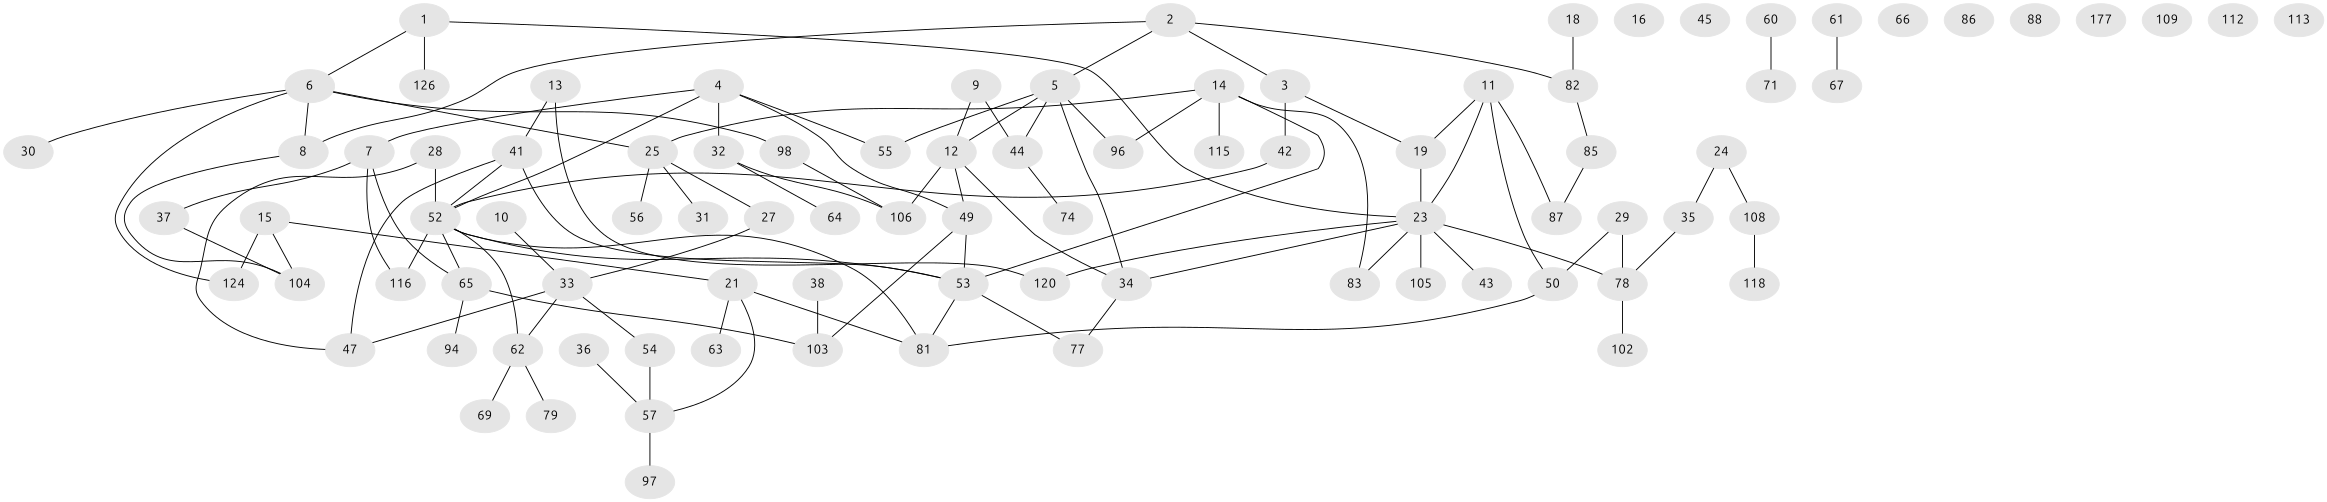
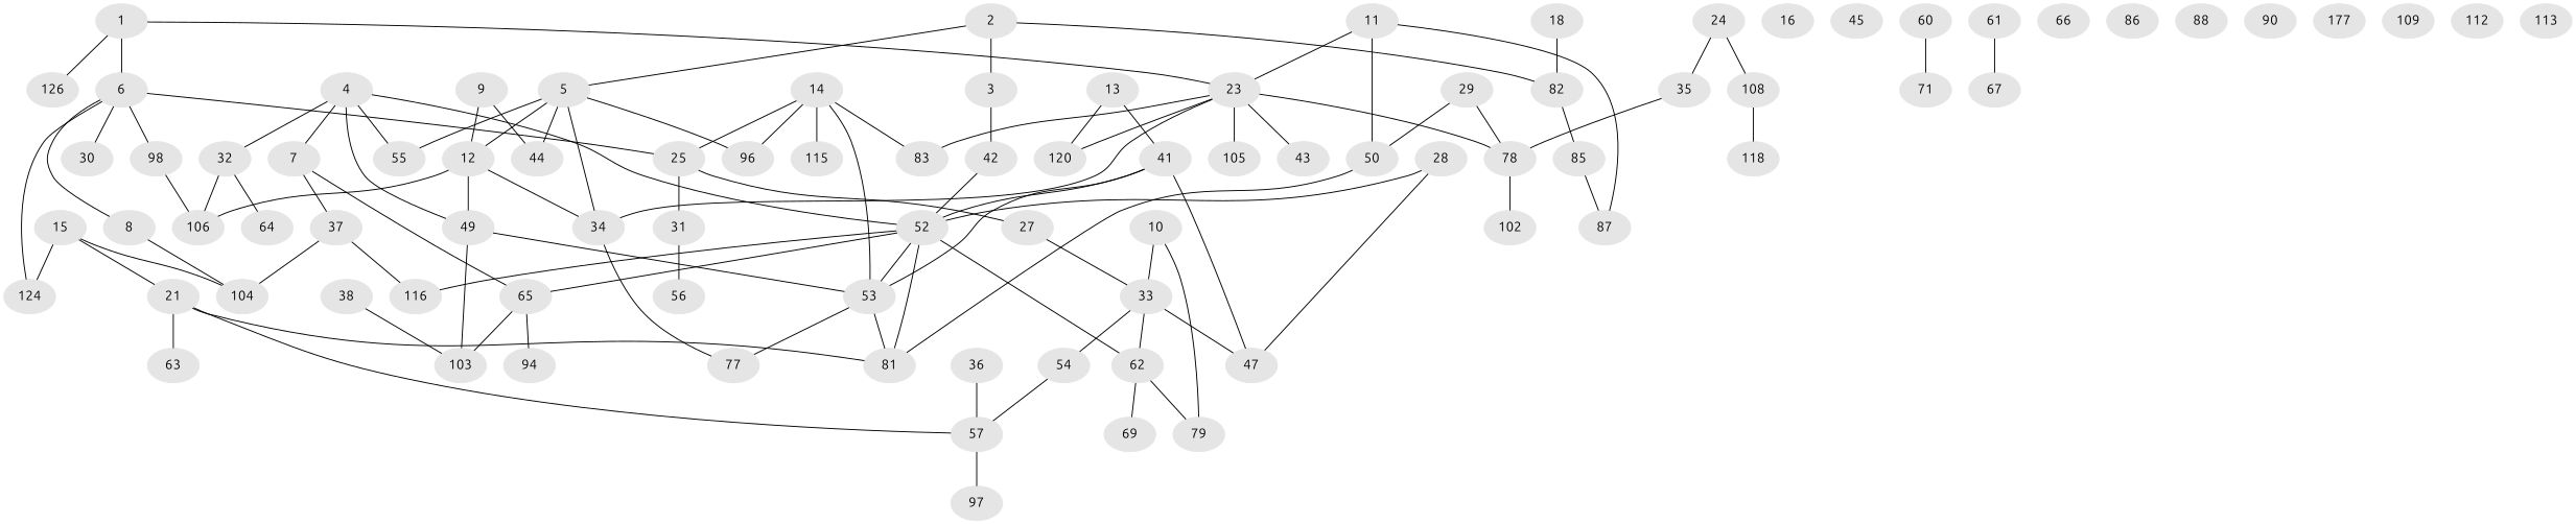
  graph {
    fontname=Ubuntu
    node [color=gray90 fontname=Ubuntu style=filled]
    edge [fontname=Ubuntu]
    1 [super="+26"]
    6 [super="+48"]
    23 [super="+89"]
    126
    8 [super="+70"]
    25 [super="+95"]
    30
    98
    124
    34 [super="+68"]
    120
    83
    43 [super="+80"]
    78
    105
    2 [super="+121"]
    3
    5 [super="+51"]
    82 [super="+92"]
-   19 [super="+20"]
    42 [super="+128"]
    55
    12 [super="+91"]
    44 [super="+76"]
    96
    104 [super="+122"]
    85
    52 [super="+75"]
    4 [super="+17"]
    7 [super="+22"]
    32 [super="+117"]
    49 [super="+119"]
    37
    65 [super="+125"]
    116
    106
    64
    53 [super="+123"]
    103
    81 [super="+111"]
    62 [super="+84"]
    77 [super="+110"]
-   74
    27
    31
    56 [super="+127"]
    94
    9
    10 [super="+100"]
    33 [super="+46"]
    79 [super="+114"]
    47
    54
    11 [super="+40"]
    50
    87 [super="+93"]
    13
    41
    14 [super="+39"]
    115
    21 [super="+101"]
    57 [super="+99"]
    63
    15
    16
    18
    97
    102
    35 [super="+73"]
    24
    108
    118
    28 [super="+59"]
    29 [super="+58"]
    69
    36
    38
    45
    60
    71
    61
    67
    66
    86
    88
+   90
    n87 [label=177]
    109
    112
    113
    1 -- 6
    1 -- 23
    1 -- 126
    6 -- 8
    6 -- 25
    6 -- 30
    6 -- 98
    6 -- 124
    23 -- 34
    23 -- 120
    23 -- 83
    23 -- 43
    23 -- 78
    23 -- 105
    8 -- 104
    25 -- 27
    25 -- 31
-   25 -- 56
+   31 -- 56
    98 -- 106
    34 -- 77
    78 -- 102
-   2 -- 8
    2 -- 3
    2 -- 5
    2 -- 82
-   3 -- 19
    3 -- 42
    5 -- 34
    5 -- 55
    5 -- 12
    5 -- 44
    5 -- 96
    82 -- 85
-   19 -- 23
    42 -- 52
    12 -- 34
    12 -- 49
    12 -- 106
-   44 -- 74
    85 -- 87
    52 -- 65
    52 -- 116
    52 -- 53
    52 -- 81
    52 -- 62
    4 -- 55
    4 -- 52
    4 -- 7
    4 -- 32
    4 -- 49
    7 -- 37
    7 -- 65
-   7 -- 116
+   37 -- 116
    32 -- 106
    32 -- 64
    49 -- 53
    49 -- 103
    37 -- 104
    65 -- 103
    65 -- 94
    53 -- 81
    53 -- 77
    62 -- 79
    62 -- 69
    27 -- 33
    9 -- 12
    9 -- 44
    10 -- 33
+   10 -- 79
    33 -- 62
    33 -- 47
    33 -- 54
    54 -- 57
    11 -- 23
-   11 -- 19
    11 -- 50
    11 -- 87
    50 -- 81
    13 -- 120
    13 -- 41
    41 -- 52
    41 -- 53
    41 -- 47
    14 -- 25
    14 -- 83
    14 -- 96
    14 -- 53
    14 -- 115
    21 -- 81
    21 -- 57
    21 -- 63
    57 -- 97
    15 -- 124
    15 -- 104
    15 -- 21
    18 -- 82
    35 -- 78
    24 -- 35
    24 -- 108
    108 -- 118
    28 -- 52
    28 -- 47
    29 -- 78
    29 -- 50
    36 -- 57
    38 -- 103
    60 -- 71
    61 -- 67
  }
